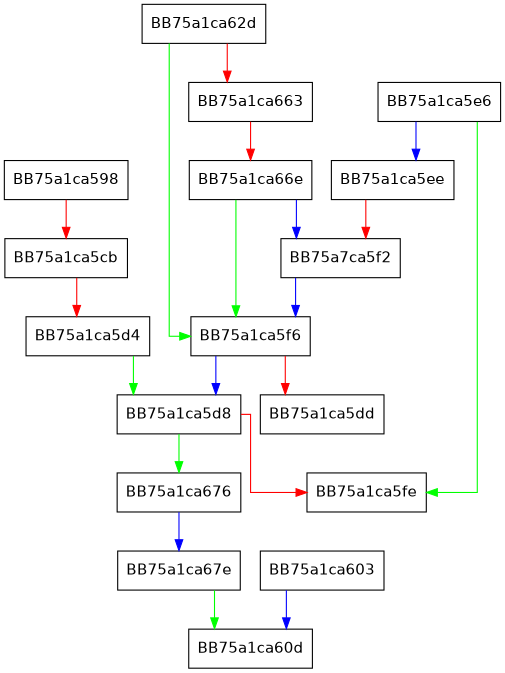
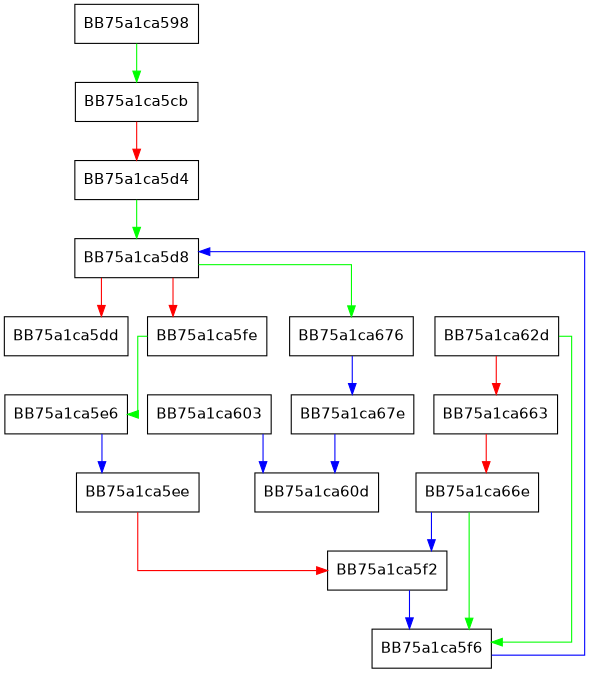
  digraph {
    fontname="DejaVu Sans"
    splines=ortho
    node [fontname="DejaVu Sans" shape=box]
    edge [color=red fontname="DejaVu Sans"]
    BB75a1ca598
    BB75a1ca5cb
    BB75a1ca67e
    BB75a1ca60d
    BB75a1ca5d4
    BB75a1ca676
    BB75a1ca5d8
    BB75a1ca5fe
    BB75a1ca5dd
    BB75a1ca603
    BB75a1ca5e6
    BB75a1ca5ee
-   BB75a1ca5f2 [label=BB75a7ca5f2]
+   BB75a1ca5f2
    BB75a1ca5f6
    BB75a1ca62d
    BB75a1ca663
    BB75a1ca66e
-   BB75a1ca598 -> BB75a1ca5cb
+   BB75a1ca598 -> BB75a1ca5cb [color=green]
    BB75a1ca5cb -> BB75a1ca5d4
-   BB75a1ca67e -> BB75a1ca60d [color=green]
+   BB75a1ca67e -> BB75a1ca60d [color=blue]
    BB75a1ca5d4 -> BB75a1ca5d8 [color=green]
    BB75a1ca676 -> BB75a1ca67e [color=blue]
    BB75a1ca5d8 -> BB75a1ca676 [color=green]
    BB75a1ca5d8 -> BB75a1ca5fe
-   BB75a1ca5f6 -> BB75a1ca5dd
+   BB75a1ca5d8 -> BB75a1ca5dd
    BB75a1ca603 -> BB75a1ca60d [color=blue]
-   BB75a1ca5e6 -> BB75a1ca5fe [color=green]
+   BB75a1ca5fe -> BB75a1ca5e6 [color=green]
    BB75a1ca5e6 -> BB75a1ca5ee [color=blue]
    BB75a1ca5ee -> BB75a1ca5f2
    BB75a1ca5f2 -> BB75a1ca5f6 [color=blue]
    BB75a1ca5f6 -> BB75a1ca5d8 [color=blue]
    BB75a1ca62d -> BB75a1ca5f6 [color=green]
    BB75a1ca62d -> BB75a1ca663
    BB75a1ca663 -> BB75a1ca66e
    BB75a1ca66e -> BB75a1ca5f2 [color=blue]
    BB75a1ca66e -> BB75a1ca5f6 [color=green]
  }
